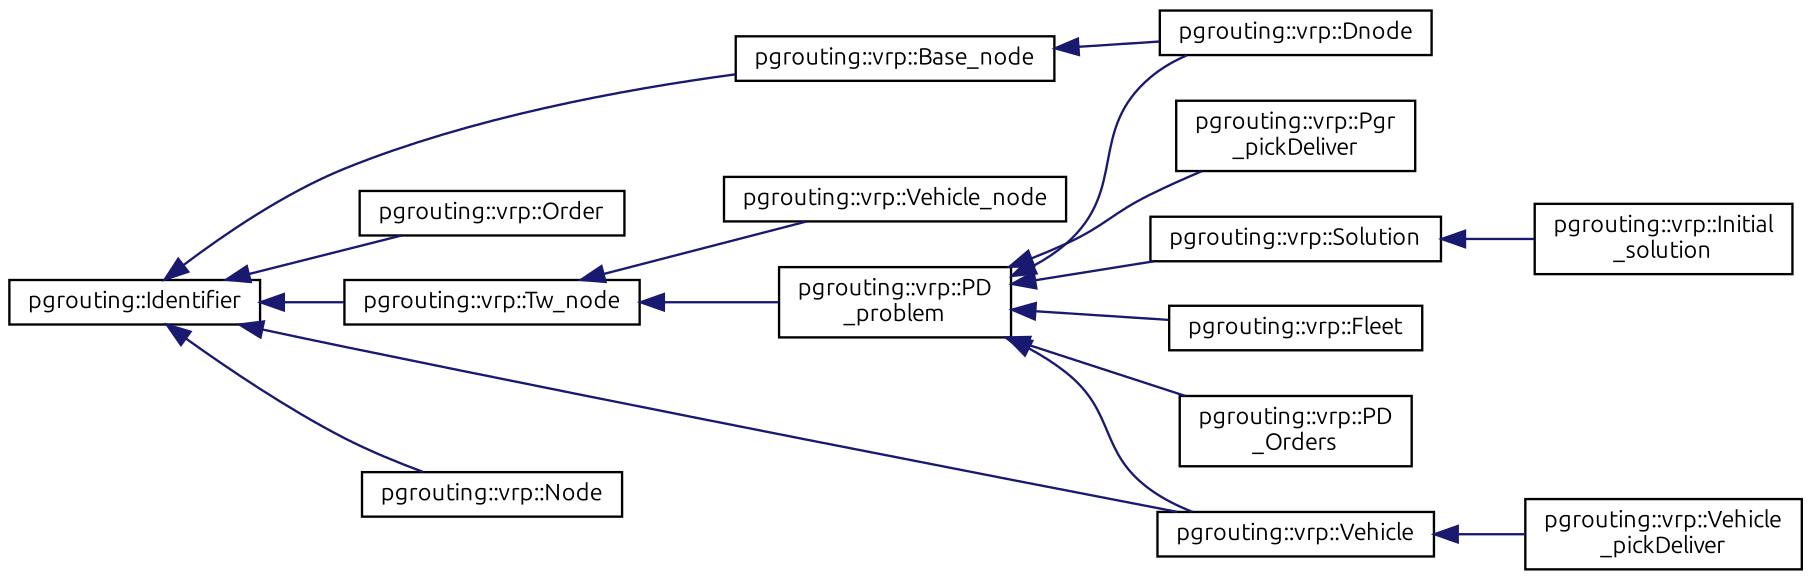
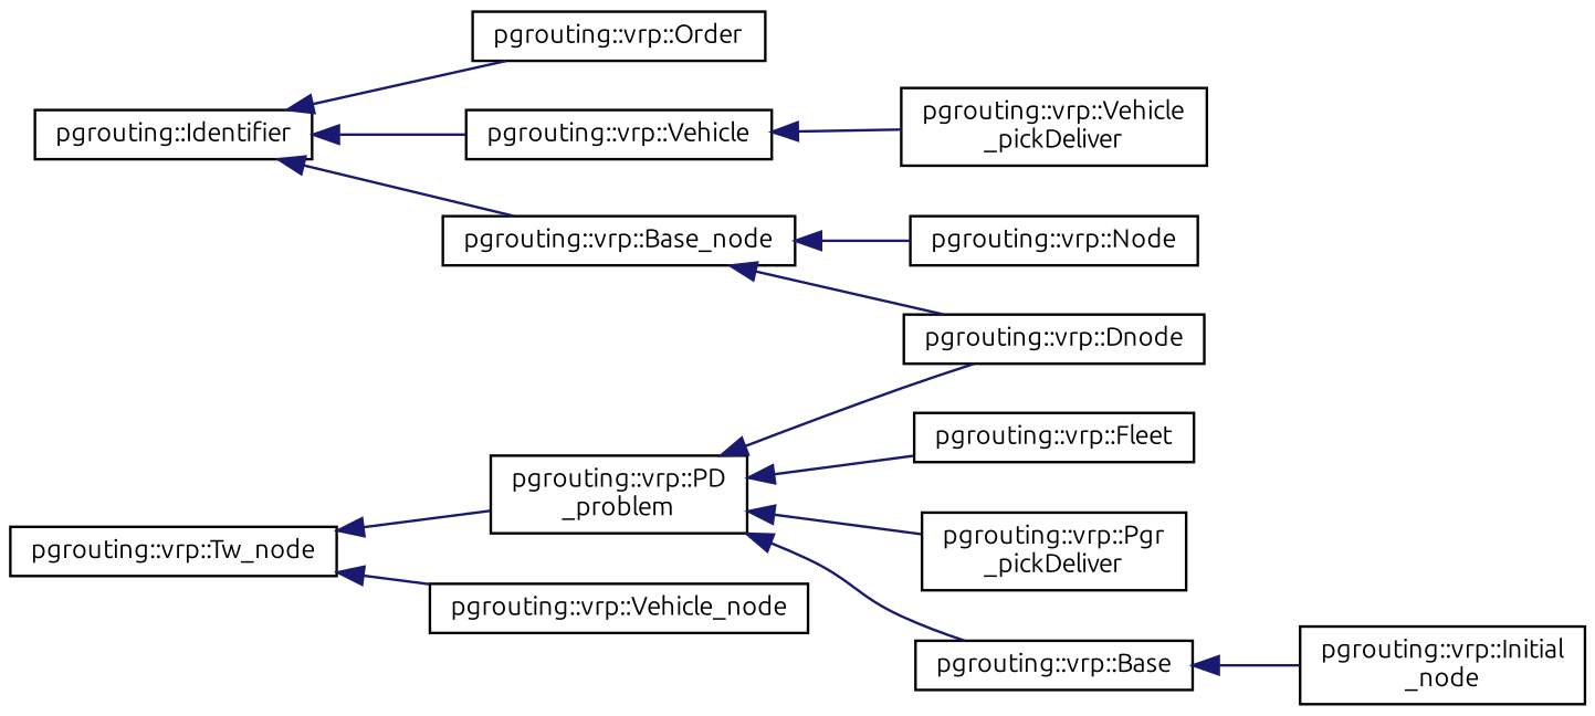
  digraph {
    fontname=Ubuntu
    rankdir=LR
    node [color=black fillcolor=white fontname=Ubuntu fontsize=10 shape=record style=filled]
    edge [color=midnightblue dir=back fontname=Ubuntu fontsize=10 labelfontname=Helvetica labelfontsize=10 style=solid]
    n1 [height=0.2 label="pgrouting::Identifier" width=0.4]
    n2 [height=0.2 label="pgrouting::vrp::Base_node" width=0.4]
    n3 [height=0.2 label="pgrouting::vrp::Order" width=0.4]
    n4 [height=0.2 label="pgrouting::vrp::Tw_node" width=0.4]
    n5 [height=0.2 label="pgrouting::vrp::Vehicle" width=0.4]
    n6 [height=0.2 label="pgrouting::vrp::Dnode" width=0.4]
    n7 [height=0.2 label="pgrouting::vrp::Node" width=0.4]
    n8 [height=0.2 label="pgrouting::vrp::Vehicle_node" width=0.4]
    n9 [height=0.2 label="pgrouting::vrp::PD\l_problem" width=0.4]
    n10 [height=0.2 label="pgrouting::vrp::Vehicle\l_pickDeliver" width=0.4]
    n11 [height=0.2 label="pgrouting::vrp::Fleet" width=0.4]
-   n12 [height=0.2 label="pgrouting::vrp::PD\l_Orders" width=0.4]
    n13 [height=0.2 label="pgrouting::vrp::Pgr\l_pickDeliver" width=0.4]
-   n14 [height=0.2 label="pgrouting::vrp::Solution" width=0.4]
-   n15 [height=0.2 label="pgrouting::vrp::Initial\l_solution" width=0.4]
+   n14 [height=0.2 label="pgrouting::vrp::Base" width=0.4]
+   n15 [height=0.2 label="pgrouting::vrp::Initial\l_node" width=0.4]
    n1 -> n2
    n1 -> n3
-   n1 -> n4
    n1 -> n5
    n2 -> n6
-   n1 -> n7
+   n2 -> n7
    n4 -> n8
    n4 -> n9
    n5 -> n10
-   n9 -> n5
    n9 -> n6
    n9 -> n11
-   n9 -> n12
    n9 -> n13
    n9 -> n14
    n14 -> n15
  }
